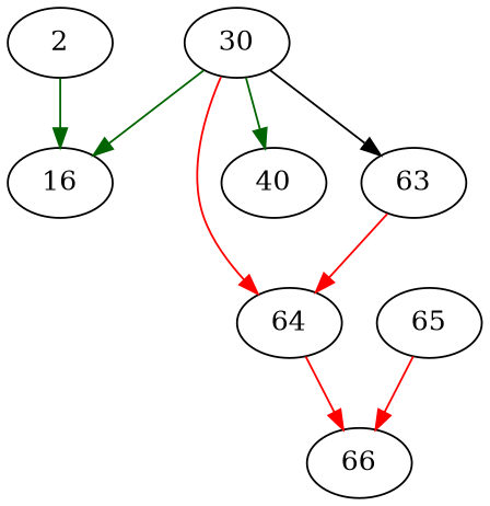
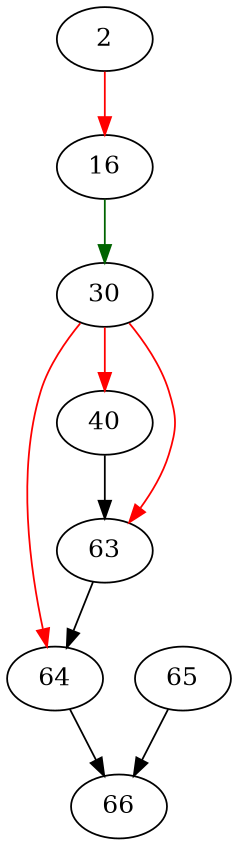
  strict digraph {
    2 [entry=true]
    16
    30
    65
    66
    64
    40
    63
-   2 -> 16 [color=darkgreen cond=true]
-   30 -> 16 [color=darkgreen cond=true]
+   2 -> 16 [color=red cond=true]
+   16 -> 30 [color=darkgreen cond=true]
    30 -> 64 [color=red cond=false]
-   30 -> 40 [color=darkgreen cond=true]
-   30 -> 63 [color=black cond=false]
-   65 -> 66 [color=red]
-   64 -> 66 [color=red]
-   63 -> 64 [color=red]
+   30 -> 40 [color=red cond=true]
+   30 -> 63 [color=red cond=false]
+   65 -> 66
+   64 -> 66
+   40 -> 63
+   63 -> 64
  }
